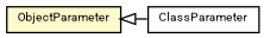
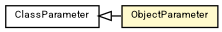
  digraph {
    nodesep=0.15
    rankdir=LR
    ranksep=0.25
    fontname=Inter
    node [fontcolor=black fontname=Inter fontsize=8 margin=0 shape=plaintext]
    n1 [height=0 label=<<table title="de.lmu.ifi.dbs.elki.utilities.optionhandling.parameters.ObjectParameter" border="0" cellborder="1" cellspacing="0" cellpadding="2" bgcolor="lemonChiffon" href="ObjectParameter.html" target="_parent"> 		<tr><td><table border="0" cellspacing="0" cellpadding="1"> 		<tr><td align="center" balign="center"> <font face="Roboto">ObjectParameter</font> </td></tr> 		</table></td></tr> 		</table>> width=0]
    n2 [height=0 label=<<table title="de.lmu.ifi.dbs.elki.utilities.optionhandling.parameters.ClassParameter" border="0" cellborder="1" cellspacing="0" cellpadding="2" href="ClassParameter.html" target="_parent"> 		<tr><td><table border="0" cellspacing="0" cellpadding="1"> 		<tr><td align="center" balign="center"> <font face="Roboto">ClassParameter</font> </td></tr> 		</table></td></tr> 		</table>> width=0]
-   n1 -> n2 [arrowtail=empty color=black dir=back fontname=Inter fontsize=7 labelfontname=Roboto labelfontsize=7 weight=10]
+   n2 -> n1 [arrowtail=empty color=black dir=back fontname=Inter fontsize=7 labelfontname=Roboto labelfontsize=7 weight=10]
  }
